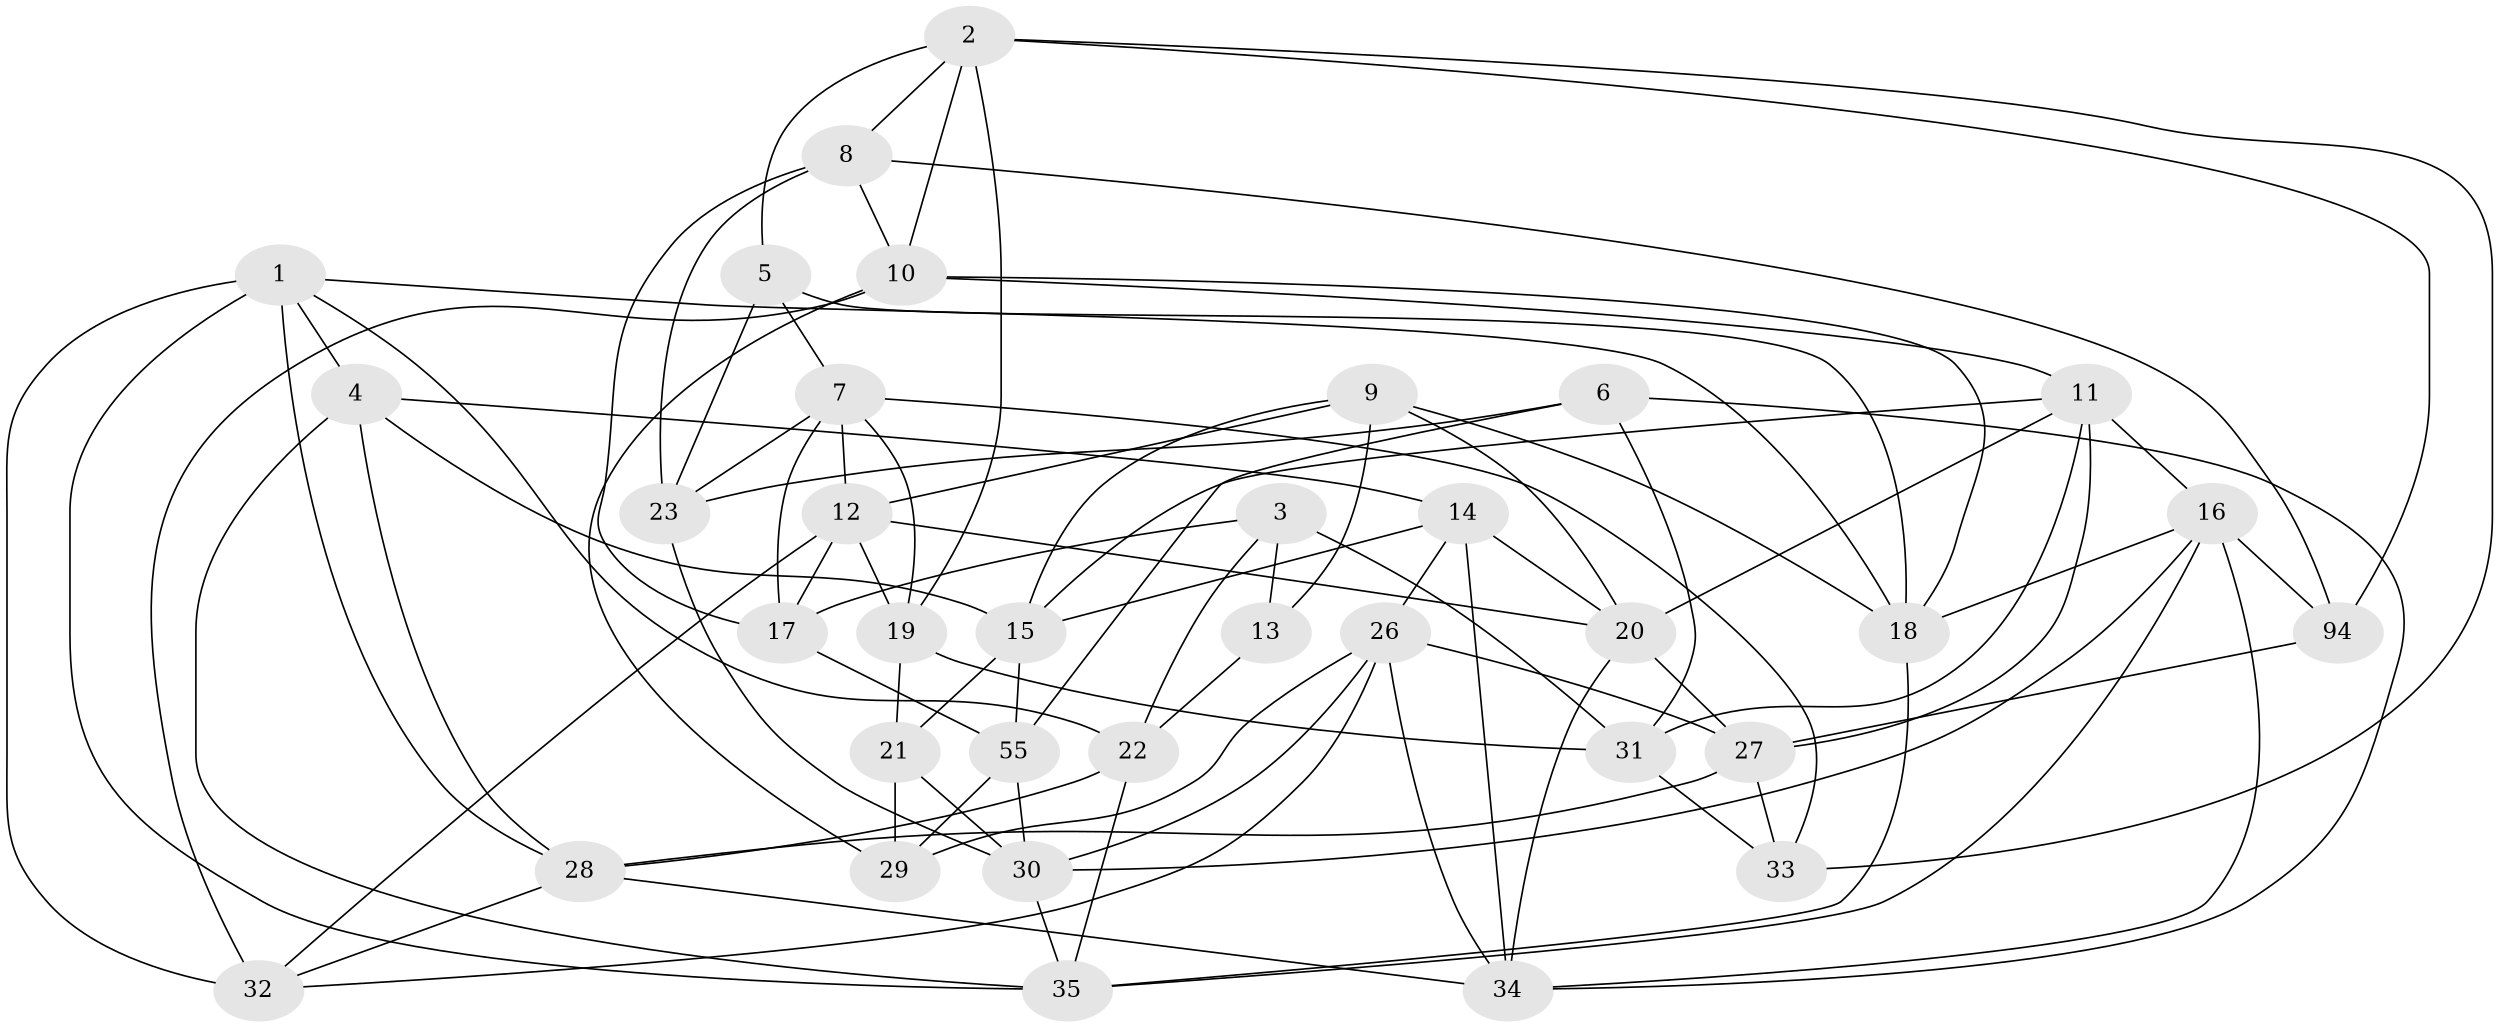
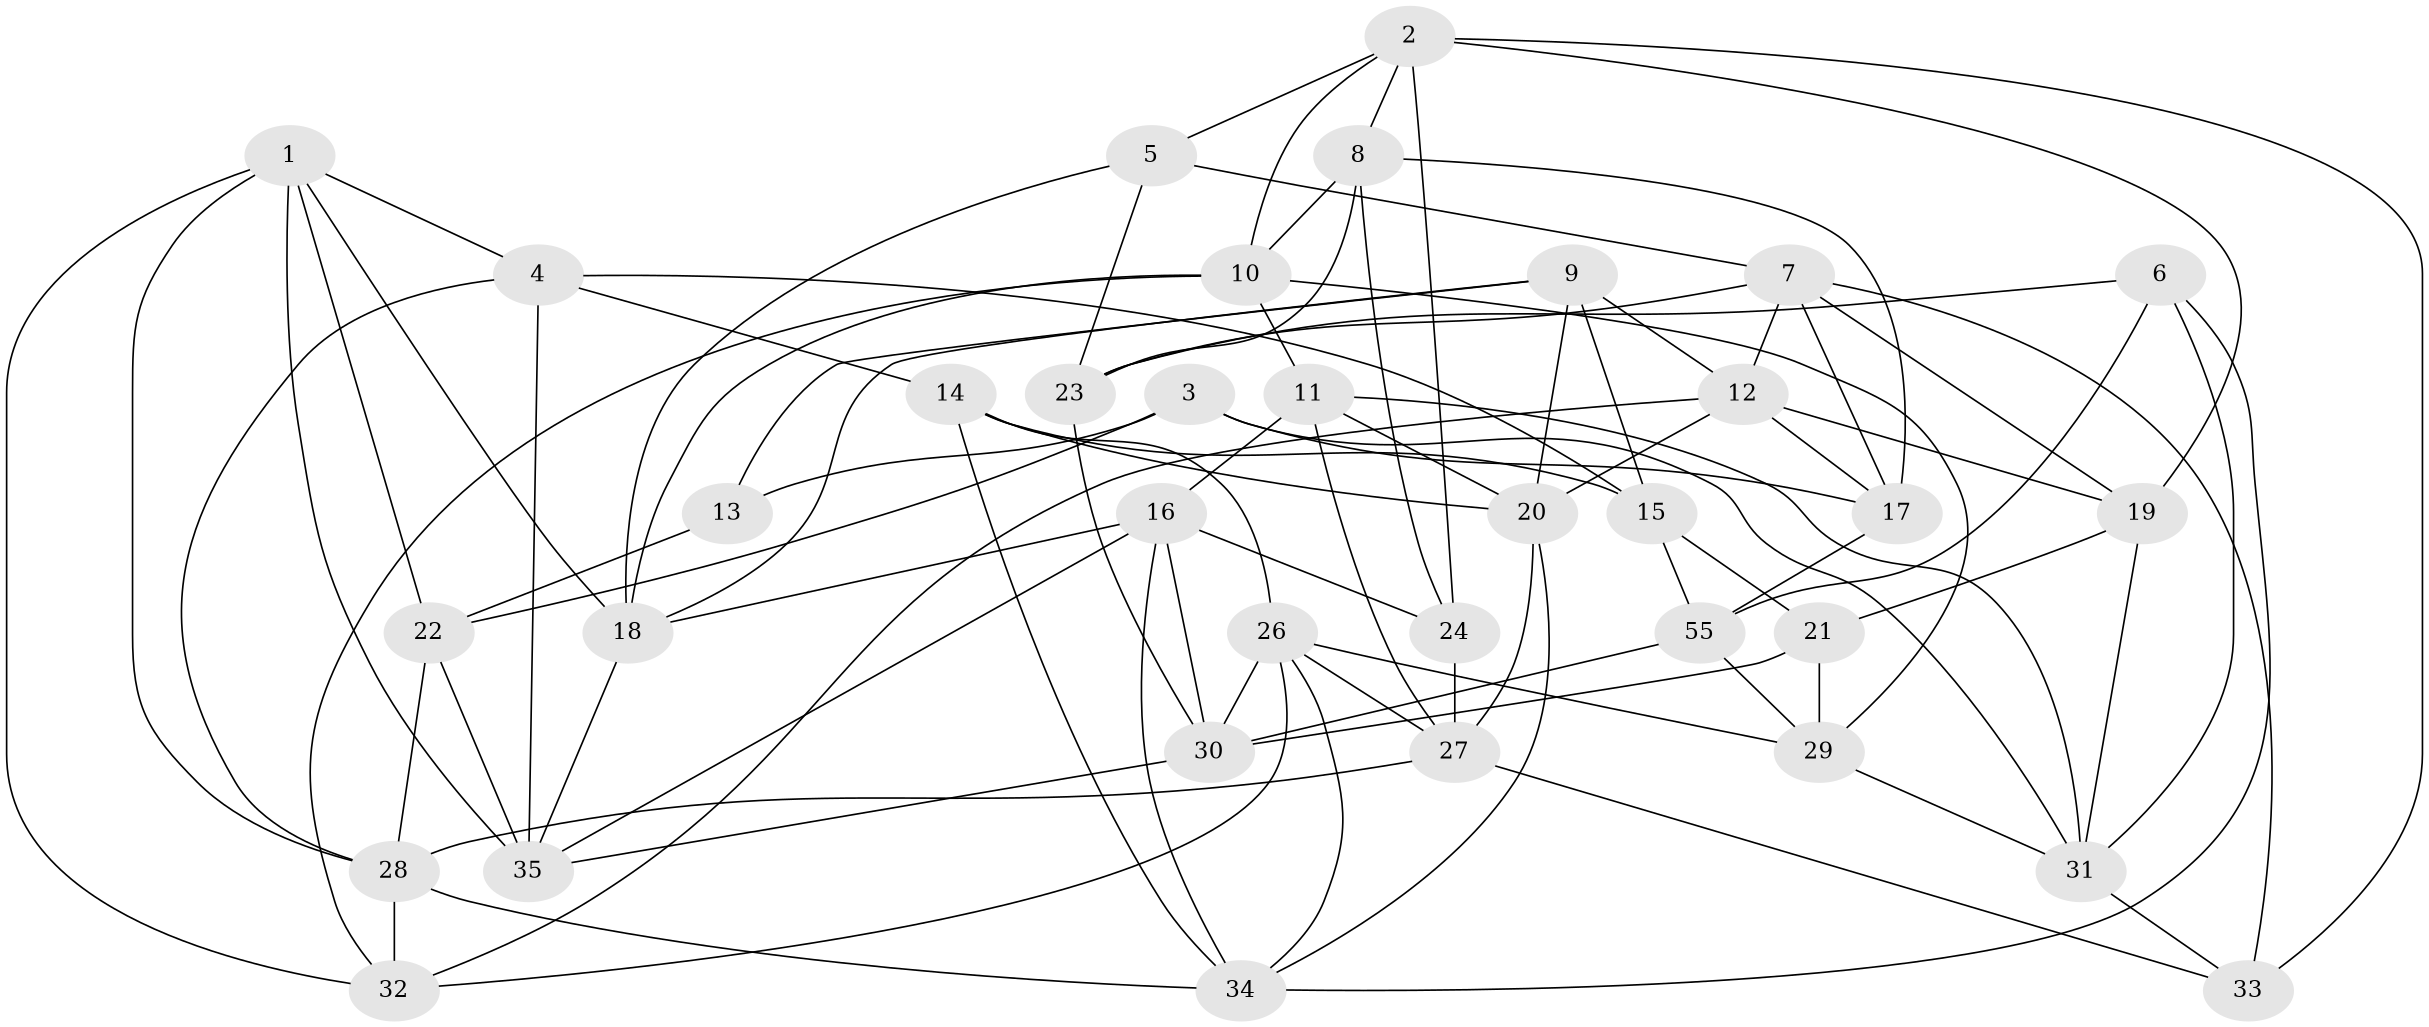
  graph {
    fontname="DejaVu Serif"
    node [color=gray90 fontname="DejaVu Serif" style=filled]
    edge [fontname="DejaVu Serif" weight=1.0]
    1
    4
    18
    22
    28
    32
    35
    14
    15
    34
    2
    5
    8
    10
    19
-   24 [label=94]
+   24
    33
    7
    23
    17
    11
    29
    31
    21
    27
    3
    13
    n28 [label=55]
    20
    26
    12
    30
    6
    9
    16
    1 -- 4
    1 -- 18
    1 -- 22
    1 -- 28
    1 -- 32
    1 -- 35
    4 -- 28
    4 -- 35
    4 -- 14
    4 -- 15
    18 -- 35
    22 -- 28
    22 -- 35
    28 -- 32
    28 -- 34
    14 -- 15
    14 -- 34
    14 -- 20
    14 -- 26
    15 -- 21
    15 -- n28
    2 -- 5
    2 -- 8
    2 -- 10
    2 -- 19
    2 -- 24
    2 -- 33
    5 -- 18
    5 -- 7
    5 -- 23
    8 -- 10
    8 -- 24
    8 -- 23 [weight=2.0]
    8 -- 17
    10 -- 18
    10 -- 32
    10 -- 11
    10 -- 29
    19 -- 31
    19 -- 21
    24 -- 27
    7 -- 19
    7 -- 33
    7 -- 23
    7 -- 17
    7 -- 12
    23 -- 30
    17 -- n28 [weight=2.0]
-   11 -- 15
    11 -- 31
    11 -- 27
    11 -- 20
    11 -- 16
+   29 -- 31
    31 -- 33
    21 -- 29 [weight=2.0]
    21 -- 30
    27 -- 28
    27 -- 33
    3 -- 22
    3 -- 17
    3 -- 31
    3 -- 13
    13 -- 22 [weight=2.0]
    n28 -- 29
    n28 -- 30
    20 -- 34
    20 -- 27
    26 -- 32
    26 -- 34
    26 -- 29
    26 -- 27
    26 -- 30
    12 -- 32
    12 -- 19
    12 -- 17
    12 -- 20
    30 -- 35
    6 -- 34
    6 -- 23
    6 -- 31
    6 -- n28
    9 -- 18
    9 -- 15
    9 -- 13 [weight=2.0]
    9 -- 20
    9 -- 12
    16 -- 18
    16 -- 35
    16 -- 34
    16 -- 24
    16 -- 30
  }
